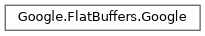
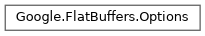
  digraph {
    rankdir=LR
-   n1 [color=grey40 fillcolor=white fontname=Helvetica fontsize=10 height=0.2 label="Google.FlatBuffers.Google" shape=box style=filled width=0.4]
+   n1 [color=grey40 fillcolor=white fontname=Helvetica fontsize=10 height=0.2 label="Google.FlatBuffers.Options" shape=box style=filled width=0.4]
  }
